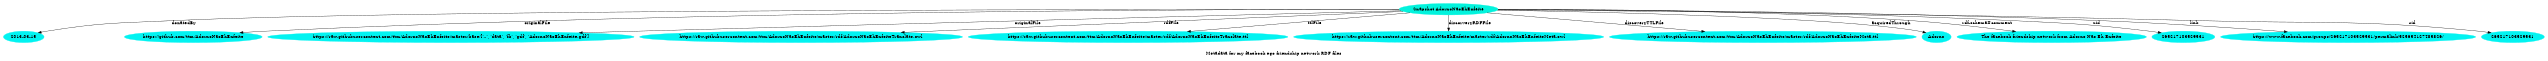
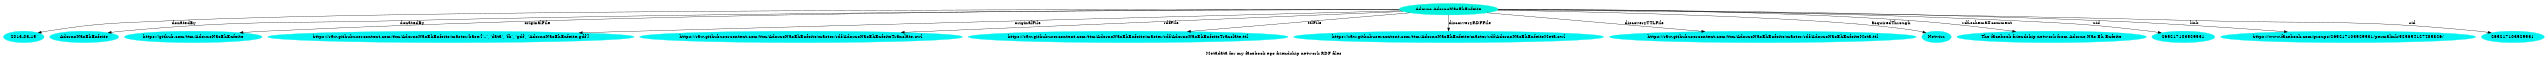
  digraph {
    label="Metadata for my facebook ego friendship network RDF files"
    node [color="#02F3F1" style=filled]
-   "Snapshot AdornoNaoEhEnfeite" [color="#02F3DD"]
+   "Snapshot AdornoNaoEhEnfeite" [color="#02F3DD" label="Adorno AdornoNaoEhEnfeite"]
    n2 [label="2013-03-15"]
+   n3 [label=AdornoNaoEhEnfeite]
    n4 [label="https://github.com/ttm/AdornoNaoEhEnfeite"]
    n5 [label="https://raw.githubusercontent.com/ttm/AdornoNaoEhEnfeite/master/base/['..', 'data', 'fb', 'gdf', 'AdornoNaoEhEnfeite.gdf']"]
    n6 [label="https://raw.githubusercontent.com/ttm/AdornoNaoEhEnfeite/master/rdf/AdornoNaoEhEnfeiteTranslate.owl"]
    n7 [label="https://raw.githubusercontent.com/ttm/AdornoNaoEhEnfeite/master/rdf/AdornoNaoEhEnfeiteTranslate.ttl"]
    n8 [label="https://raw.githubusercontent.com/ttm/AdornoNaoEhEnfeite/master/rdf/AdornoNaoEhEnfeiteMeta.owl"]
    n9 [label="https://raw.githubusercontent.com/ttm/AdornoNaoEhEnfeite/master/rdf/AdornoNaoEhEnfeiteMeta.ttl"]
-   n10 [label=Adorno]
+   n10 [label=Netvizz]
    n11 [label="The facebook friendship network from Adorno Nao Eh Enfeite"]
    n12 [label=265217103529531]
    n13 [label="https://www.facebook.com/groups/265217103529531/permalink/525654127485826/"]
    n14 [label=265217103529531]
    "Snapshot AdornoNaoEhEnfeite" -> n2 [label=donatedBy]
+   "Snapshot AdornoNaoEhEnfeite" -> n3 [label=donatedBy]
    "Snapshot AdornoNaoEhEnfeite" -> n4 [label=originalFile]
    "Snapshot AdornoNaoEhEnfeite" -> n5 [label=originalFile]
    "Snapshot AdornoNaoEhEnfeite" -> n6 [label=rdfFile]
    "Snapshot AdornoNaoEhEnfeite" -> n7 [label=ttlFile]
    "Snapshot AdornoNaoEhEnfeite" -> n8 [label=discorveryRDFFile]
    "Snapshot AdornoNaoEhEnfeite" -> n9 [label=discoveryTTLFile]
    "Snapshot AdornoNaoEhEnfeite" -> n10 [label=acquiredThrough]
    "Snapshot AdornoNaoEhEnfeite" -> n11 [label="rdf-schema#comment"]
    "Snapshot AdornoNaoEhEnfeite" -> n12 [label=uid]
    "Snapshot AdornoNaoEhEnfeite" -> n13 [label=link]
    "Snapshot AdornoNaoEhEnfeite" -> n14 [label=uid]
  }
